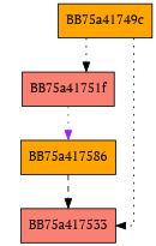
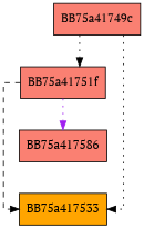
  digraph {
    fontname="PT Serif"
    splines=ortho
    node [fillcolor=salmon fontname="PT Serif" shape=box style=filled]
    edge [color=black fontname="PT Serif" style=dotted]
    BB75a41751f
-   BB75a41749c [fillcolor=orange]
-   BB75a417533
-   BB75a417586 [fillcolor=orange]
-   BB75a417586 -> BB75a417533 [style=dashed]
+   BB75a41749c
+   BB75a417533 [fillcolor=orange]
+   BB75a417586
+   BB75a41751f -> BB75a417533 [style=dashed]
    BB75a41751f -> BB75a417586 [color=purple]
    BB75a41749c -> BB75a41751f
    BB75a41749c -> BB75a417533
  }
